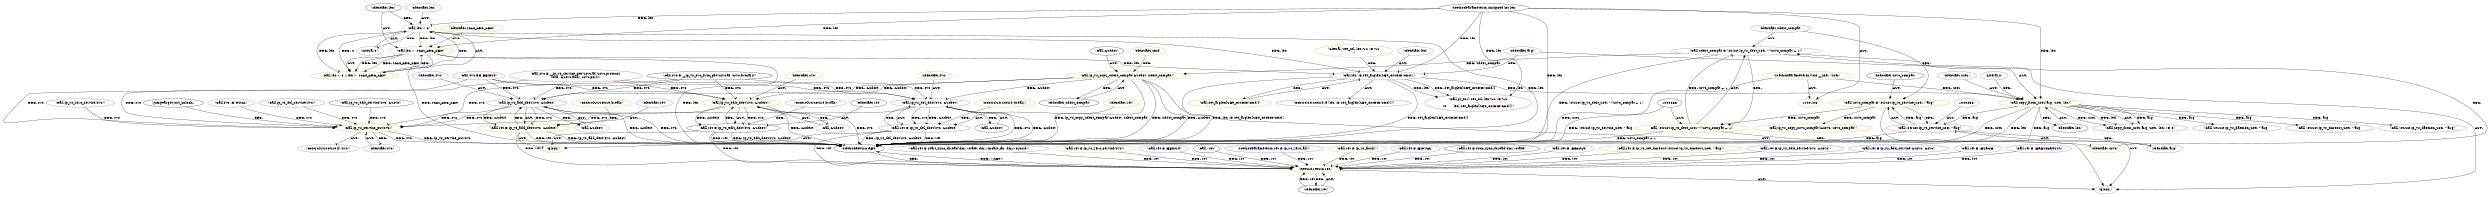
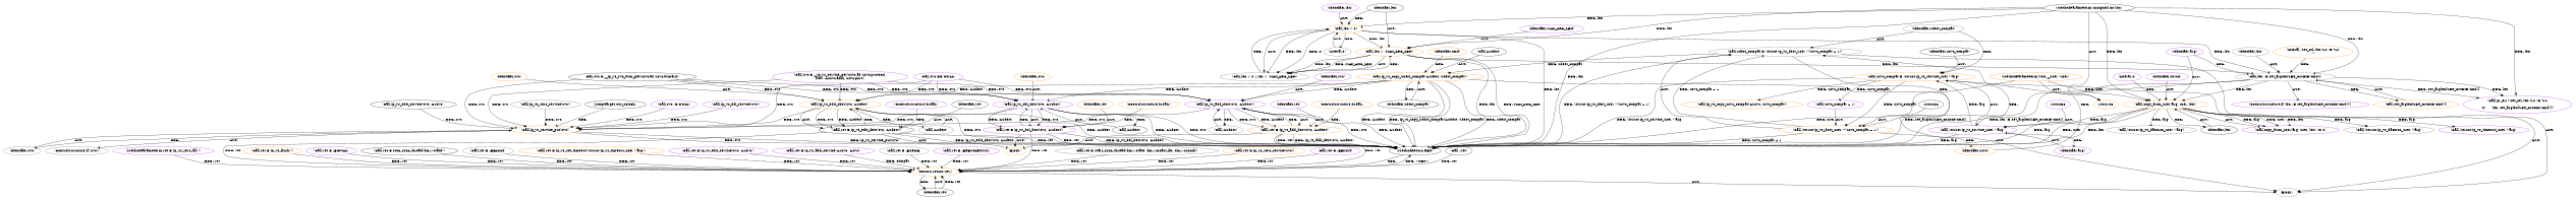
  digraph {
    node [color=purple]
    edge [arrowhead=tee]
    n1 [color=gray40 label="(Call,udest_compat = (struct ip_vs_dest_user *)(usvc_compat + 1))"]
    n2 [color=darkorange label="(Call,(struct ip_vs_dest_user *)(usvc_compat + 1))"]
    n3 [color=darkorange label="(Call,ip_vs_copy_udest_compat(&udest, udest_compat))"]
    n4 [color=black label="(MethodReturn,RET)"]
    n5 [color=gray40 label="(Block,)"]
    n6 [color=darkorange label="(Identifier,usvc)"]
    n7 [label="(Call,ip_vs_add_dest(svc, &udest))"]
    n8 [color=darkorange label="(Call,ip_vs_edit_dest(svc, &udest))"]
    n9 [label="(Call,ip_vs_del_dest(svc, &udest))"]
    n10 [color=black label="(Identifier,udest_compat)"]
    n11 [color=darkorange label="(Return,return ret;)"]
+   n12 [label="(Call,usvc_compat + 1)"]
    n13 [color=darkorange label="(Call,usvc_compat = (struct ip_vs_service_user *)arg)"]
    n14 [label="(Call,(struct ip_vs_service_user *)arg)"]
    n15 [color=darkorange label="(Call,ip_vs_copy_usvc_compat(&usvc, usvc_compat))"]
    n16 [label="(Identifier,arg)"]
    n17 [color=darkorange label="(Call,copy_from_user(arg, user, len))"]
    n18 [color=black label="(Identifier,len)"]
    n19 [label="(Call,copy_from_user(arg, user, len) != 0)"]
    n20 [color=gray40 label="(Call,(struct ip_vs_daemon_user *)arg)"]
    n21 [label="(Call,(struct ip_vs_timeout_user *)arg)"]
    n22 [color=gray40 label="(Call,(struct ip_vs_daemon_user *)arg)"]
    n23 [color=darkorange label="(MethodParameterIn,void __user *user)"]
    1000108 [color=darkorange]
    n25 [color=gray40 label="(Call,len != set_arglen[SET_CMDID(cmd)])"]
    n26 [label="(ControlStructure,if (len != set_arglen[SET_CMDID(cmd)]))"]
    n27 [color=darkorange label="(Call,set_arglen[SET_CMDID(cmd)])"]
    n28 [label="(Call,pr_err(\"set_ctl: len %u != %u\n\",\n \t\t       len, set_arglen[SET_CMDID(cmd)]))"]
    n29 [color=darkorange label="(Call,len < 0)"]
    n30 [color=darkorange label="(Call,len >  MAX_ARG_LEN)"]
    n31 [color=gray40 label="(Literal,0)"]
-   n32 [color=darkorange label="(Call,len < 0 || len >  MAX_ARG_LEN)"]
+   n32 [color=gray40 label="(Call,len < 0 || len >  MAX_ARG_LEN)"]
    n33 [color=black label="(MethodParameterIn,unsigned int len)"]
-   n34 [color=darkorange label="(Identifier,MAX_ARG_LEN)"]
+   n34 [label="(Identifier,MAX_ARG_LEN)"]
    n35 [color=darkorange label="(Call,ret = ip_vs_add_dest(svc, &udest))"]
    n36 [color=darkorange label="(Call,ip_vs_service_put(svc))"]
    n37 [color=gray40 label="(Call,&udest)"]
    n38 [color=black label="(Call,ret = ip_vs_edit_dest(svc, &udest))"]
    n39 [color=gray40 label="(Call,&udest)"]
    n40 [label="(Call,ret = ip_vs_del_dest(svc, &udest))"]
    n41 [color=black label="(Call,&udest)"]
    n42 [color=darkorange label="(Block,)"]
    n43 [color=gray40 label="(ControlStructure,if (svc))"]
    n44 [color=gray40 label="(Identifier,svc)"]
    n45 [color=black label="(Identifier,ret)"]
    n46 [color=gray40 label="(Call,ret = start_sync_thread(dm->state, dm->mcast_ifn, dm->syncid))"]
    n47 [color=darkorange label="(Literal,\"set_ctl: len %u != %u\n\")"]
    n48 [color=darkorange label="(Call,ret = ip_vs_zero_service(svc))"]
    n49 [color=black label="(Call,&udest)"]
    n50 [color=darkorange label="(Identifier,svc)"]
    n51 [label="(Call,ret = -EEXIST)"]
    n52 [color=darkorange label="(ControlStructure,break;)"]
    n53 [color=black label="(Call,!ret)"]
    n54 [label="(MethodParameterIn,ret = ip_vs_zero_all())"]
    n55 [color=darkorange label="(Call,ret = ip_vs_flush())"]
    n56 [label="(Identifier,arg)"]
    n57 [label="(Call,ret = -EINVAL)"]
    n58 [color=darkorange label="(Identifier,ret)"]
    n59 [color=black label="(Call,ip_vs_edit_service(svc, &usvc))"]
    n60 [color=black label="(Call,ret = stop_sync_thread(dm->state))"]
    n61 [label="(ControlStructure,break;)"]
    n62 [label="(Call,svc = __ip_vs_service_get(usvc.af, usvc.protocol,\n\t\t\t\t\t  &usvc.addr, usvc.port))"]
    n63 [color=gray40 label="(Identifier,udest_compat)"]
    n64 [color=black label="(Identifier,len)"]
-   n65 [label="(Call,svc == EEXIST)"]
+   n65 [label="(Call,svc == NULL)"]
    n66 [color=gray40 label="(Call,ret = -EFAULT)"]
    n67 [color=gray40 label="(Call,ip_vs_zero_service(svc))"]
    n68 [color=darkorange label="(ControlStructure,break;)"]
    n69 [color=darkorange label="(Identifier,cmd)"]
    n70 [color=darkorange label="(Identifier,svc)"]
    n71 [color=darkorange label="(Call,ret = ip_vs_set_timeout((struct ip_vs_timeout_user *)arg))"]
    n72 [color=black label="(Call,svc = __ip_vs_svc_fwm_get(usvc.af, usvc.fwmark))"]
    n73 [label="(Identifier,ret)"]
    n74 [label="(Identifier,svc)"]
    n75 [color=black label="(Identifier,usvc_compat)"]
-   n76 [label="(Identifier,user)"]
+   n76 [label="(Identifier,struct)"]
    n77 [color=black label="(JumpTarget,out_unlock:)"]
    n78 [color=gray40 label="(Identifier,len)"]
    n79 [label="(Literal,0)"]
    n80 [color=black label="(Identifier,ret)"]
    n81 [label="(Call,ret = ip_vs_edit_service(svc, &usvc))"]
    n82 [label="(Call,ret = ip_vs_add_service(&usvc, &svc))"]
    n83 [label="(Call,svc != NULL)"]
    n84 [color=gray40 label="(Call,ret = -ESRCH)"]
    n85 [label="(Identifier,len)"]
    n86 [label="(Call,ip_vs_del_service(svc))"]
    n87 [label="(Call,ret = -ERESTARTSYS)"]
    1000263 [color=black]
    1000258
    n1 -> n2 [arrowhead=diamond label="CFG: "]
    n1 -> n3 [arrowhead=diamond label="DDG: udest_compat"]
    n1 -> n4 [arrowhead=normal label="DDG: (struct ip_vs_dest_user *)(usvc_compat + 1)"]
    n1 -> n5 [arrowhead=diamond label="AST: "]
    n2 -> n1 [arrowhead=diamond label="AST: "]
    n2 -> n1 [label="DDG: usvc_compat + 1"]
    n2 -> n4 [arrowhead=diamond label="DDG: usvc_compat + 1"]
    n2 -> n6 [label="CFG: "]
    n3 -> n4 [label="DDG: udest_compat"]
    n3 -> n4 [label="DDG: &udest"]
    n3 -> n4 [label="DDG: ip_vs_copy_udest_compat(&udest, udest_compat)"]
    n3 -> n5 [arrowhead=diamond label="AST: "]
    n3 -> n7 [label="DDG: &udest"]
    n3 -> n8 [arrowhead=diamond label="DDG: &udest"]
    n3 -> n9 [label="DDG: &udest"]
    n3 -> n10 [arrowhead=diamond label="CFG: "]
    n4 -> n11 [label="CFG: "]
    n6 -> n1 [arrowhead=diamond label="CFG: "]
    n7 -> n4 [arrowhead=diamond label="DDG: &udest"]
    n7 -> n4 [arrowhead=normal label="DDG: svc"]
    n7 -> n35 [arrowhead=normal label="AST: "]
    n7 -> n35 [label="DDG: svc"]
    n7 -> n35 [label="DDG: &udest"]
    n7 -> n36 [label="DDG: svc"]
    n7 -> n37 [arrowhead=diamond label="CFG: "]
    n8 -> n4 [label="DDG: &udest"]
    n8 -> n4 [arrowhead=diamond label="DDG: svc"]
    n8 -> n36 [arrowhead=diamond label="DDG: svc"]
    n8 -> n38 [arrowhead=diamond label="AST: "]
    n8 -> n38 [label="DDG: svc"]
    n8 -> n38 [arrowhead=diamond label="DDG: &udest"]
    n8 -> n39 [label="CFG: "]
    n9 -> n4 [label="DDG: svc"]
    n9 -> n4 [label="DDG: &udest"]
    n9 -> n36 [arrowhead=diamond label="DDG: svc"]
    n9 -> n40 [label="AST: "]
    n9 -> n40 [arrowhead=normal label="DDG: svc"]
    n9 -> n40 [label="DDG: &udest"]
    n9 -> n41 [arrowhead=diamond label="CFG: "]
    n10 -> n3 [arrowhead=normal label="AST: "]
    n11 -> n4 [arrowhead=normal label="DDG: <RET>"]
    n11 -> n5 [arrowhead=diamond label="AST: "]
    n11 -> n45 [arrowhead=diamond label="CFG: "]
+   n12 -> n2 [arrowhead=normal label="AST: "]
    n13 -> n2 [arrowhead=diamond label="DDG: usvc_compat"]
-   1000263 -> n4 [arrowhead=normal label="DDG: (struct ip_vs_service_user *)arg"]
+   n13 -> n4 [arrowhead=normal label="DDG: (struct ip_vs_service_user *)arg"]
    n13 -> n5 [arrowhead=diamond label="AST: "]
+   n13 -> n12 [label="DDG: usvc_compat"]
    n13 -> n14 [arrowhead=normal label="CFG: "]
    n13 -> n15 [arrowhead=normal label="DDG: usvc_compat"]
    n14 -> n4 [arrowhead=normal label="DDG: arg"]
    n14 -> n13 [arrowhead=diamond label="AST: "]
    n14 -> n13 [arrowhead=normal label="DDG: arg"]
    n14 -> n16 [label="CFG: "]
    n16 -> n14 [label="AST: "]
    n17 -> n4 [label="DDG: user"]
    n17 -> n4 [arrowhead=normal label="DDG: len"]
    n17 -> n4 [arrowhead=normal label="DDG: arg"]
    n17 -> n14 [label="DDG: arg"]
    n17 -> n18 [arrowhead=diamond label="CFG: "]
    n17 -> n19 [label="AST: "]
    n17 -> n19 [arrowhead=normal label="DDG: arg"]
    n17 -> n19 [arrowhead=normal label="DDG: user"]
    n17 -> n19 [label="DDG: len"]
    n17 -> n20 [arrowhead=diamond label="DDG: arg"]
    n17 -> n21 [arrowhead=normal label="DDG: arg"]
    n17 -> n22 [label="DDG: arg"]
    n18 -> n17 [arrowhead=normal label="AST: "]
    n23 -> n4 [label="DDG: user"]
    n23 -> n17 [arrowhead=diamond label="DDG: user"]
    n23 -> 1000108 [arrowhead=normal label="AST: "]
    n25 -> n4 [label="DDG: len != set_arglen[SET_CMDID(cmd)]"]
    n25 -> n4 [arrowhead=normal label="DDG: set_arglen[SET_CMDID(cmd)]"]
    n25 -> n17 [arrowhead=normal label="DDG: len"]
    n25 -> n26 [label="AST: "]
    n25 -> n27 [arrowhead=normal label="CFG: "]
    n25 -> n28 [arrowhead=diamond label="DDG: len"]
    n25 -> n28 [arrowhead=normal label="DDG: set_arglen[SET_CMDID(cmd)]"]
    n27 -> n25 [label="AST: "]
    n29 -> n4 [arrowhead=normal label="DDG: len"]
    n29 -> n25 [label="DDG: len"]
    n29 -> n30 [label="DDG: len"]
    n29 -> n31 [label="CFG: "]
    n29 -> n32 [arrowhead=normal label="AST: "]
    n29 -> n32 [label="DDG: len"]
    n29 -> n32 [arrowhead=diamond label="DDG: 0"]
    n30 -> n4 [arrowhead=normal label="DDG: len"]
    n30 -> n4 [label="DDG: MAX_ARG_LEN"]
    n30 -> n25 [label="DDG: len"]
    n30 -> n32 [arrowhead=diamond label="AST: "]
    n30 -> n32 [arrowhead=diamond label="DDG: len"]
    n30 -> n32 [arrowhead=normal label="DDG: MAX_ARG_LEN"]
    n31 -> n29 [arrowhead=normal label="AST: "]
    n32 -> n29 [arrowhead=diamond label="CFG: "]
    n32 -> n30 [label="CFG: "]
    n33 -> n4 [label="DDG: len"]
    n33 -> n17 [arrowhead=diamond label="DDG: len"]
    n33 -> 1000108 [arrowhead=normal label="AST: "]
    n33 -> n25 [label="DDG: len"]
    n33 -> n28 [arrowhead=normal label="DDG: len"]
    n33 -> n29 [label="DDG: len"]
    n33 -> n30 [arrowhead=diamond label="DDG: len"]
    n34 -> n30 [arrowhead=diamond label="AST: "]
    n35 -> n4 [label="DDG: ip_vs_add_dest(svc, &udest)"]
    n35 -> n4 [arrowhead=diamond label="DDG: ret"]
    n35 -> n7 [arrowhead=diamond label="CFG: "]
    n35 -> n11 [arrowhead=diamond label="DDG: ret"]
    n35 -> n42 [label="AST: "]
    n36 -> n4 [arrowhead=diamond label="DDG: ip_vs_service_put(svc)"]
    n36 -> n4 [arrowhead=normal label="DDG: svc"]
    n36 -> n43 [label="AST: "]
    n36 -> n44 [label="CFG: "]
    n37 -> n7 [arrowhead=normal label="AST: "]
    n38 -> n4 [label="DDG: ret"]
    n38 -> n4 [arrowhead=diamond label="DDG: ip_vs_edit_dest(svc, &udest)"]
    n38 -> n8 [arrowhead=normal label="CFG: "]
    n38 -> n11 [label="DDG: ret"]
    n38 -> n42 [label="AST: "]
    n39 -> n8 [arrowhead=diamond label="AST: "]
    n40 -> n4 [arrowhead=diamond label="DDG: ret"]
    n40 -> n4 [label="DDG: ip_vs_del_dest(svc, &udest)"]
    n40 -> n9 [label="CFG: "]
    n40 -> n11 [label="DDG: ret"]
    n40 -> n42 [arrowhead=diamond label="AST: "]
    n41 -> n9 [label="AST: "]
    n44 -> n36 [arrowhead=normal label="AST: "]
    n45 -> n11 [arrowhead=normal label="AST: "]
    n45 -> n11 [arrowhead=diamond label="DDG: ret"]
    n46 -> n11 [arrowhead=normal label="DDG: ret"]
    n47 -> n25 [arrowhead=normal label="CFG: "]
    n48 -> n11 [arrowhead=normal label="DDG: ret"]
    n49 -> n3 [arrowhead=diamond label="AST: "]
    n50 -> n9 [label="AST: "]
    n51 -> n11 [arrowhead=diamond label="DDG: ret"]
    n52 -> n40 [arrowhead=diamond label="CFG: "]
    n53 -> n11 [arrowhead=diamond label="DDG: ret"]
    n54 -> n11 [arrowhead=diamond label="DDG: ret"]
    n55 -> n11 [label="DDG: ret"]
    n56 -> n17 [arrowhead=diamond label="AST: "]
    n56 -> n25 [label="CFG: "]
    n57 -> n11 [label="DDG: ret"]
    n58 -> n40 [arrowhead=diamond label="AST: "]
    n59 -> n36 [arrowhead=normal label="DDG: svc"]
    n60 -> n11 [arrowhead=diamond label="DDG: ret"]
    n61 -> n38 [label="CFG: "]
    n62 -> n7 [label="DDG: svc"]
    n62 -> n8 [label="DDG: svc"]
    n62 -> n9 [arrowhead=normal label="DDG: svc"]
    n62 -> n36 [arrowhead=diamond label="DDG: svc"]
    n63 -> n1 [arrowhead=normal label="AST: "]
    n63 -> n13 [arrowhead=diamond label="CFG: "]
    n64 -> n29 [arrowhead=diamond label="CFG: "]
    n64 -> n30 [arrowhead=normal label="AST: "]
    n65 -> n7 [label="DDG: svc"]
    n65 -> n8 [arrowhead=diamond label="DDG: svc"]
    n65 -> n9 [arrowhead=normal label="DDG: svc"]
    n65 -> n36 [arrowhead=normal label="DDG: svc"]
    n66 -> n11 [arrowhead=diamond label="DDG: ret"]
    n67 -> n36 [arrowhead=diamond label="DDG: svc"]
    n68 -> n35 [arrowhead=diamond label="CFG: "]
    n69 -> n3 [arrowhead=normal label="CFG: "]
    n70 -> n8 [label="AST: "]
    n71 -> n11 [arrowhead=diamond label="DDG: ret"]
    n72 -> n7 [arrowhead=diamond label="DDG: svc"]
    n72 -> n8 [label="DDG: svc"]
    n72 -> n9 [label="DDG: svc"]
    n72 -> n36 [label="DDG: svc"]
    n73 -> n35 [label="AST: "]
    n74 -> n7 [arrowhead=diamond label="AST: "]
    n75 -> n13 [arrowhead=diamond label="AST: "]
    n76 -> n17 [arrowhead=diamond label="AST: "]
    n77 -> n36 [label="CFG: "]
    n78 -> n25 [arrowhead=diamond label="AST: "]
    n79 -> n17 [label="CFG: "]
    n80 -> n38 [label="AST: "]
    n81 -> n11 [label="DDG: ret"]
-   n82 -> n11 [label="DDG: ret"]
+   n82 -> n11 [label="DDG: compat"]
    n83 -> n36 [arrowhead=normal label="DDG: svc"]
    n84 -> n11 [arrowhead=normal label="DDG: ret"]
    n85 -> n29 [arrowhead=normal label="AST: "]
    n86 -> n36 [arrowhead=normal label="DDG: svc"]
    n87 -> n11 [label="DDG: ret"]
    1000263 -> n2 [arrowhead=normal label="AST: "]
    1000258 -> n14 [arrowhead=diamond label="AST: "]
  }
